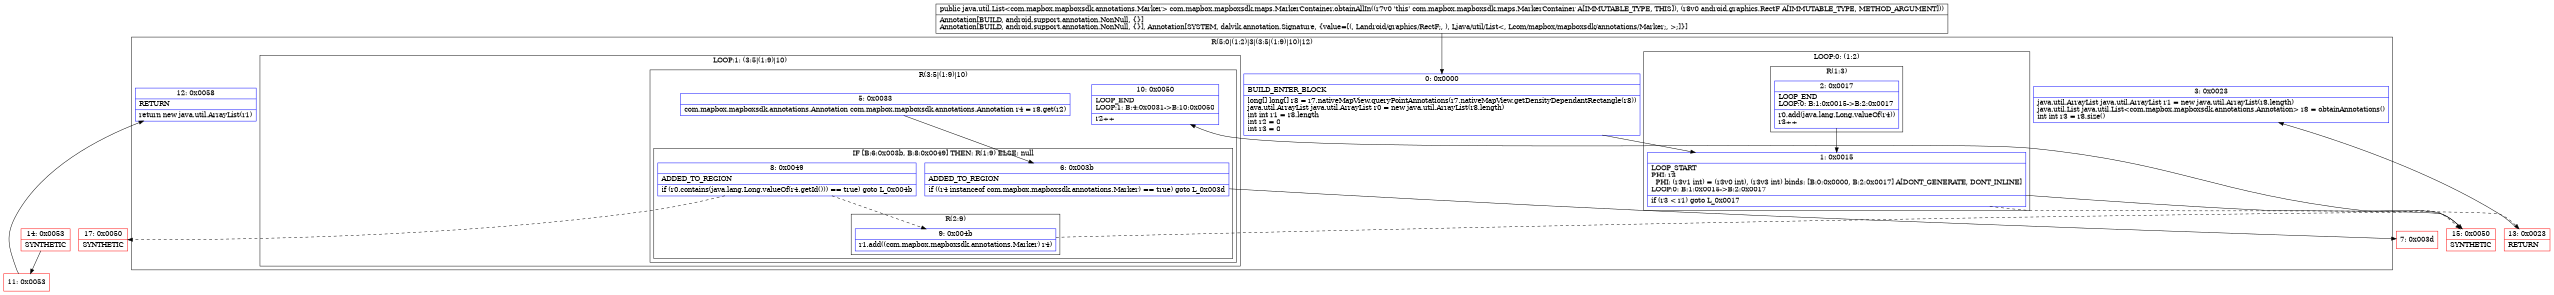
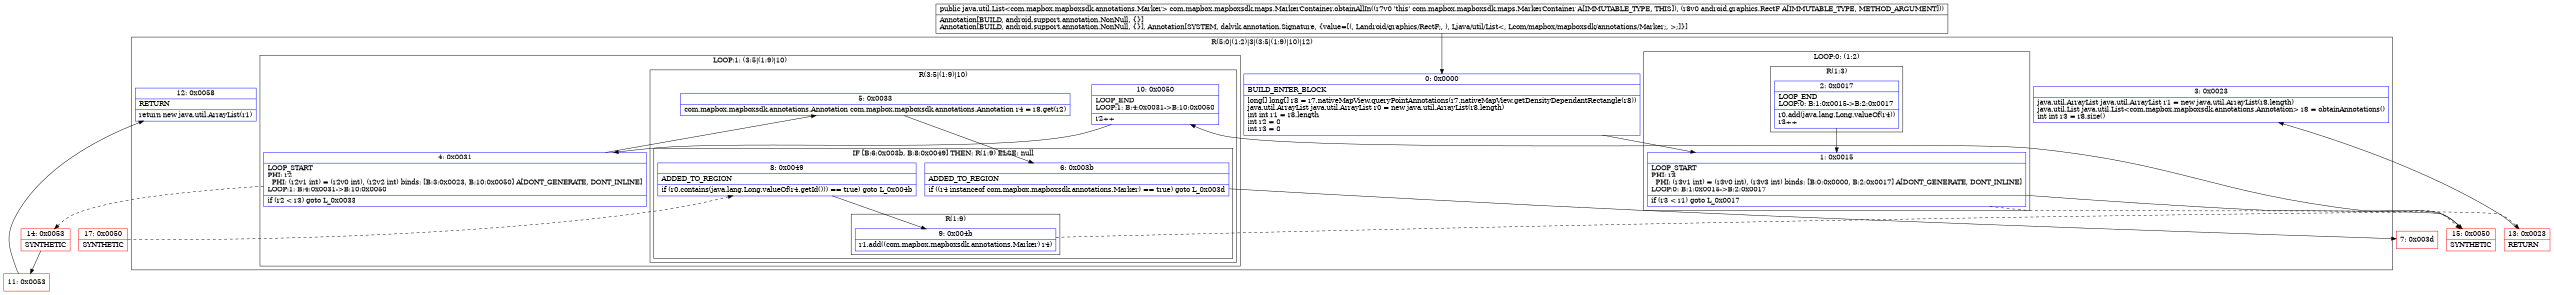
  digraph {
    node [color=blue shape=record]
    n1 [label="{2\:\ 0x0017|LOOP_END\lLOOP:0: B:1:0x0015\-\>B:2:0x0017\l|r0.add(java.lang.Long.valueOf(r4))\lr3++\l}"]
    n2 [label="{1\:\ 0x0015|LOOP_START\lPHI: r3 \l  PHI: (r3v1 int) = (r3v0 int), (r3v3 int) binds: [B:0:0x0000, B:2:0x0017] A[DONT_GENERATE, DONT_INLINE]\lLOOP:0: B:1:0x0015\-\>B:2:0x0017\l|if (r3 \< r1) goto L_0x0017\l}"]
    n3 [label="{9\:\ 0x004b|r1.add((com.mapbox.mapboxsdk.annotations.Marker) r4)\l}"]
    n4 [label="{6\:\ 0x003b|ADDED_TO_REGION\l|if ((r4 instanceof com.mapbox.mapboxsdk.annotations.Marker) == true) goto L_0x003d\l}"]
    n5 [label="{8\:\ 0x0049|ADDED_TO_REGION\l|if (r0.contains(java.lang.Long.valueOf(r4.getId())) == true) goto L_0x004b\l}"]
    n6 [label="{5\:\ 0x0033|com.mapbox.mapboxsdk.annotations.Annotation com.mapbox.mapboxsdk.annotations.Annotation r4 = r8.get(r2)\l}"]
    n7 [label="{10\:\ 0x0050|LOOP_END\lLOOP:1: B:4:0x0031\-\>B:10:0x0050\l|r2++\l}"]
+   n8 [label="{4\:\ 0x0031|LOOP_START\lPHI: r2 \l  PHI: (r2v1 int) = (r2v0 int), (r2v2 int) binds: [B:3:0x0023, B:10:0x0050] A[DONT_GENERATE, DONT_INLINE]\lLOOP:1: B:4:0x0031\-\>B:10:0x0050\l|if (r2 \< r3) goto L_0x0033\l}"]
    n9 [label="{0\:\ 0x0000|BUILD_ENTER_BLOCK\l|long[] long[] r8 = r7.nativeMapView.queryPointAnnotations(r7.nativeMapView.getDensityDependantRectangle(r8))\ljava.util.ArrayList java.util.ArrayList r0 = new java.util.ArrayList(r8.length)\lint int r1 = r8.length\lint r2 = 0\lint r3 = 0\l}"]
    n10 [label="{3\:\ 0x0023|java.util.ArrayList java.util.ArrayList r1 = new java.util.ArrayList(r8.length)\ljava.util.List java.util.List\<com.mapbox.mapboxsdk.annotations.Annotation\> r8 = obtainAnnotations()\lint int r3 = r8.size()\l}"]
    n11 [label="{12\:\ 0x0058|RETURN\l|return new java.util.ArrayList(r1)\l}"]
    n12 [color=red label="{13\:\ 0x0023|RETURN\l}"]
    n13 [color=red label="{15\:\ 0x0050|SYNTHETIC\l}"]
    n14 [color=red label="{7\:\ 0x003d}"]
    n15 [color=red label="{17\:\ 0x0050|SYNTHETIC\l}"]
    n16 [color=red label="{14\:\ 0x0053|SYNTHETIC\l}"]
    n17 [color=red label="{11\:\ 0x0053}"]
    n18 [label="{public java.util.List\<com.mapbox.mapboxsdk.annotations.Marker\> com.mapbox.mapboxsdk.maps.MarkerContainer.obtainAllIn((r7v0 'this' com.mapbox.mapboxsdk.maps.MarkerContainer A[IMMUTABLE_TYPE, THIS]), (r8v0 android.graphics.RectF A[IMMUTABLE_TYPE, METHOD_ARGUMENT]))  | Annotation[BUILD, android.support.annotation.NonNull, \{\}]\lAnnotation[BUILD, android.support.annotation.NonNull, \{\}], Annotation[SYSTEM, dalvik.annotation.Signature, \{value=[(, Landroid\/graphics\/RectF;, ), Ljava\/util\/List\<, Lcom\/mapbox\/mapboxsdk\/annotations\/Marker;, \>;]\}]\l}" color=""]
    subgraph cluster_1 {
      label="R(5:0|(1:2)|3|(3:5|(1:9)|10)|12)"
      n9
      n10
      n11
      subgraph cluster_2 {
        label="LOOP:0: (1:2)"
        n2
        subgraph cluster_3 {
          label="R(1:3)"
          n1
        }
      }
      subgraph cluster_4 {
        label="LOOP:1: (3:5|(1:9)|10)"
+       n8
        subgraph cluster_5 {
          label="R(3:5|(1:9)|10)"
          n6
          n7
          subgraph cluster_6 {
            label="IF [B:6:0x003b, B:8:0x0049] THEN: R(1:9) ELSE: null"
            n4
            n5
            subgraph cluster_7 {
-             label="R(2:9)"
+             label="R(1:9)"
              n3
            }
          }
        }
      }
    }
    n1 -> n2
    n2 -> n12 [style=dashed]
    n2 -> n13
    n3 -> n13 [style=dashed]
    n4 -> n14
-   n5 -> n3 [style=dashed]
-   n5 -> n15 [style=dashed]
+   n5 -> n3
+   n15 -> n5 [style=dashed]
    n6 -> n4
+   n7 -> n8
+   n8 -> n6
+   n8 -> n16 [style=dashed]
    n9 -> n2
    n12 -> n10
    n13 -> n7
    n16 -> n17
    n17 -> n11
    n18 -> n9
  }
